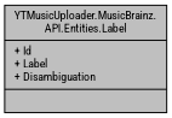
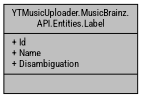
  digraph {
    fontname="Roboto Condensed"
-   n1 [color=black fillcolor=grey75 fontcolor=black fontname="Roboto Condensed" fontsize=10 height=0.2 label="{YTMusicUploader.MusicBrainz.\lAPI.Entities.Label\n|+ Id\l+ Label\l+ Disambiguation\l|}" shape=record style=filled width=0.4]
+   n1 [color=black fillcolor=grey75 fontcolor=black fontname="Roboto Condensed" fontsize=10 height=0.2 label="{YTMusicUploader.MusicBrainz.\lAPI.Entities.Label\n|+ Id\l+ Name\l+ Disambiguation\l|}" shape=record style=filled width=0.4]
  }
